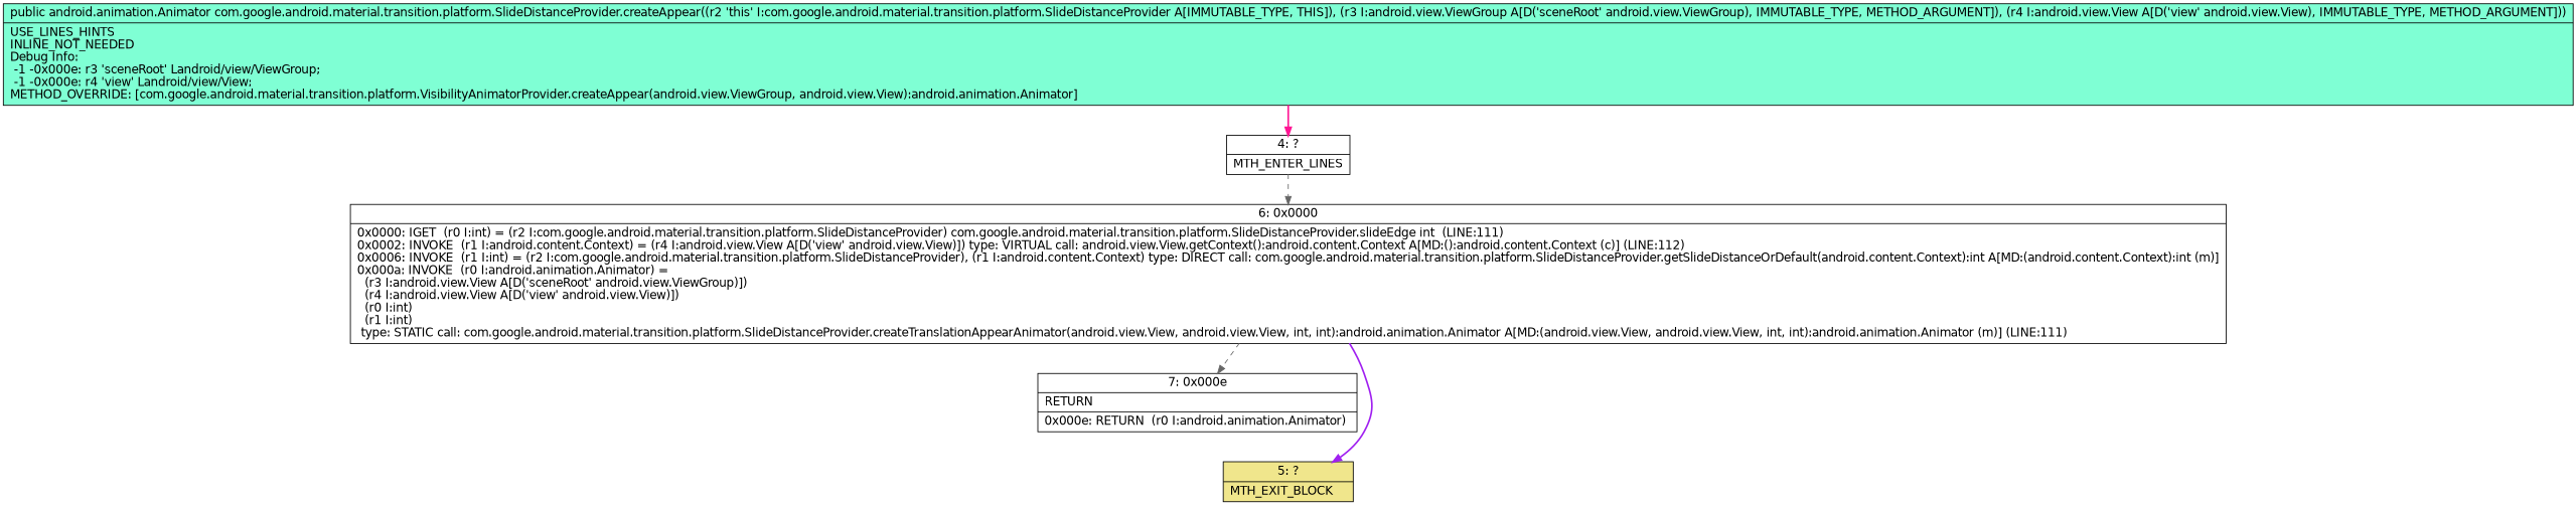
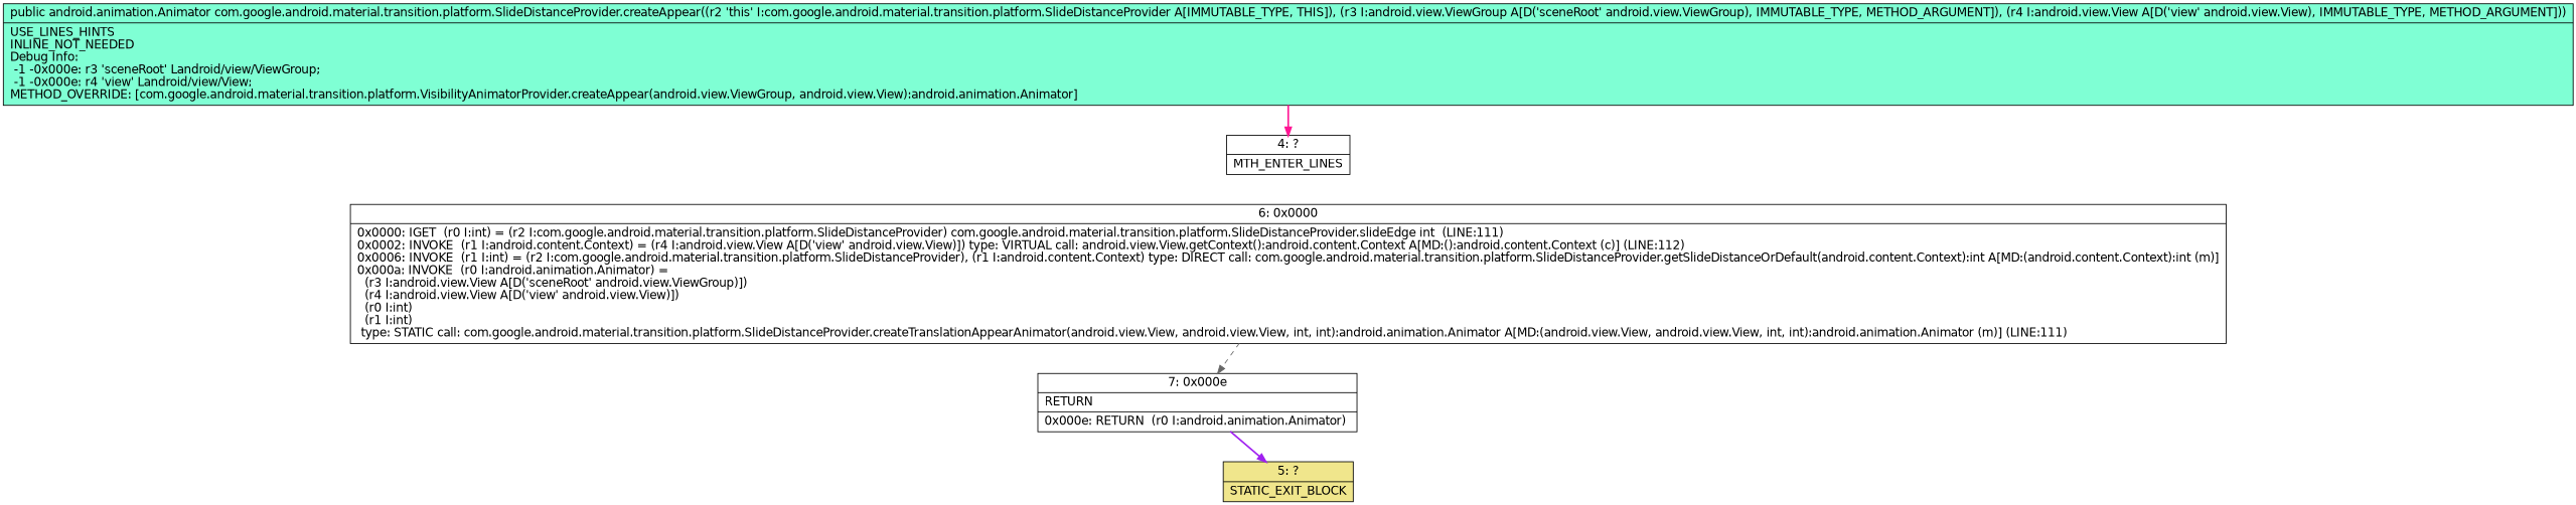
  digraph {
    fontname="DejaVu Sans"
    node [fillcolor=white fontname="DejaVu Sans" shape=record style=filled]
    edge [color=gray40 fontname="DejaVu Sans" style=dashed]
    n1 [label="{4\:\ ?|MTH_ENTER_LINES\l}"]
    n2 [label="{6\:\ 0x0000|0x0000: IGET  (r0 I:int) = (r2 I:com.google.android.material.transition.platform.SlideDistanceProvider) com.google.android.material.transition.platform.SlideDistanceProvider.slideEdge int  (LINE:111)\l0x0002: INVOKE  (r1 I:android.content.Context) = (r4 I:android.view.View A[D('view' android.view.View)]) type: VIRTUAL call: android.view.View.getContext():android.content.Context A[MD:():android.content.Context (c)] (LINE:112)\l0x0006: INVOKE  (r1 I:int) = (r2 I:com.google.android.material.transition.platform.SlideDistanceProvider), (r1 I:android.content.Context) type: DIRECT call: com.google.android.material.transition.platform.SlideDistanceProvider.getSlideDistanceOrDefault(android.content.Context):int A[MD:(android.content.Context):int (m)]\l0x000a: INVOKE  (r0 I:android.animation.Animator) = \l  (r3 I:android.view.View A[D('sceneRoot' android.view.ViewGroup)])\l  (r4 I:android.view.View A[D('view' android.view.View)])\l  (r0 I:int)\l  (r1 I:int)\l type: STATIC call: com.google.android.material.transition.platform.SlideDistanceProvider.createTranslationAppearAnimator(android.view.View, android.view.View, int, int):android.animation.Animator A[MD:(android.view.View, android.view.View, int, int):android.animation.Animator (m)] (LINE:111)\l}"]
    n3 [label="{7\:\ 0x000e|RETURN\l|0x000e: RETURN  (r0 I:android.animation.Animator) \l}"]
-   n4 [fillcolor=khaki label="{5\:\ ?|MTH_EXIT_BLOCK\l}"]
+   n4 [fillcolor=khaki label="{5\:\ ?|STATIC_EXIT_BLOCK\l}"]
    n5 [fillcolor=aquamarine label="{public android.animation.Animator com.google.android.material.transition.platform.SlideDistanceProvider.createAppear((r2 'this' I:com.google.android.material.transition.platform.SlideDistanceProvider A[IMMUTABLE_TYPE, THIS]), (r3 I:android.view.ViewGroup A[D('sceneRoot' android.view.ViewGroup), IMMUTABLE_TYPE, METHOD_ARGUMENT]), (r4 I:android.view.View A[D('view' android.view.View), IMMUTABLE_TYPE, METHOD_ARGUMENT]))  | USE_LINES_HINTS\lINLINE_NOT_NEEDED\lDebug Info:\l  \-1 \-0x000e: r3 'sceneRoot' Landroid\/view\/ViewGroup;\l  \-1 \-0x000e: r4 'view' Landroid\/view\/View;\lMETHOD_OVERRIDE: [com.google.android.material.transition.platform.VisibilityAnimatorProvider.createAppear(android.view.ViewGroup, android.view.View):android.animation.Animator]\l}"]
-   n1 -> n2
    n2 -> n3
-   n2 -> n4 [color=purple style=bold]
+   n3 -> n4 [color=purple style=bold]
    n5 -> n1 [color=deeppink style=bold]
  }
